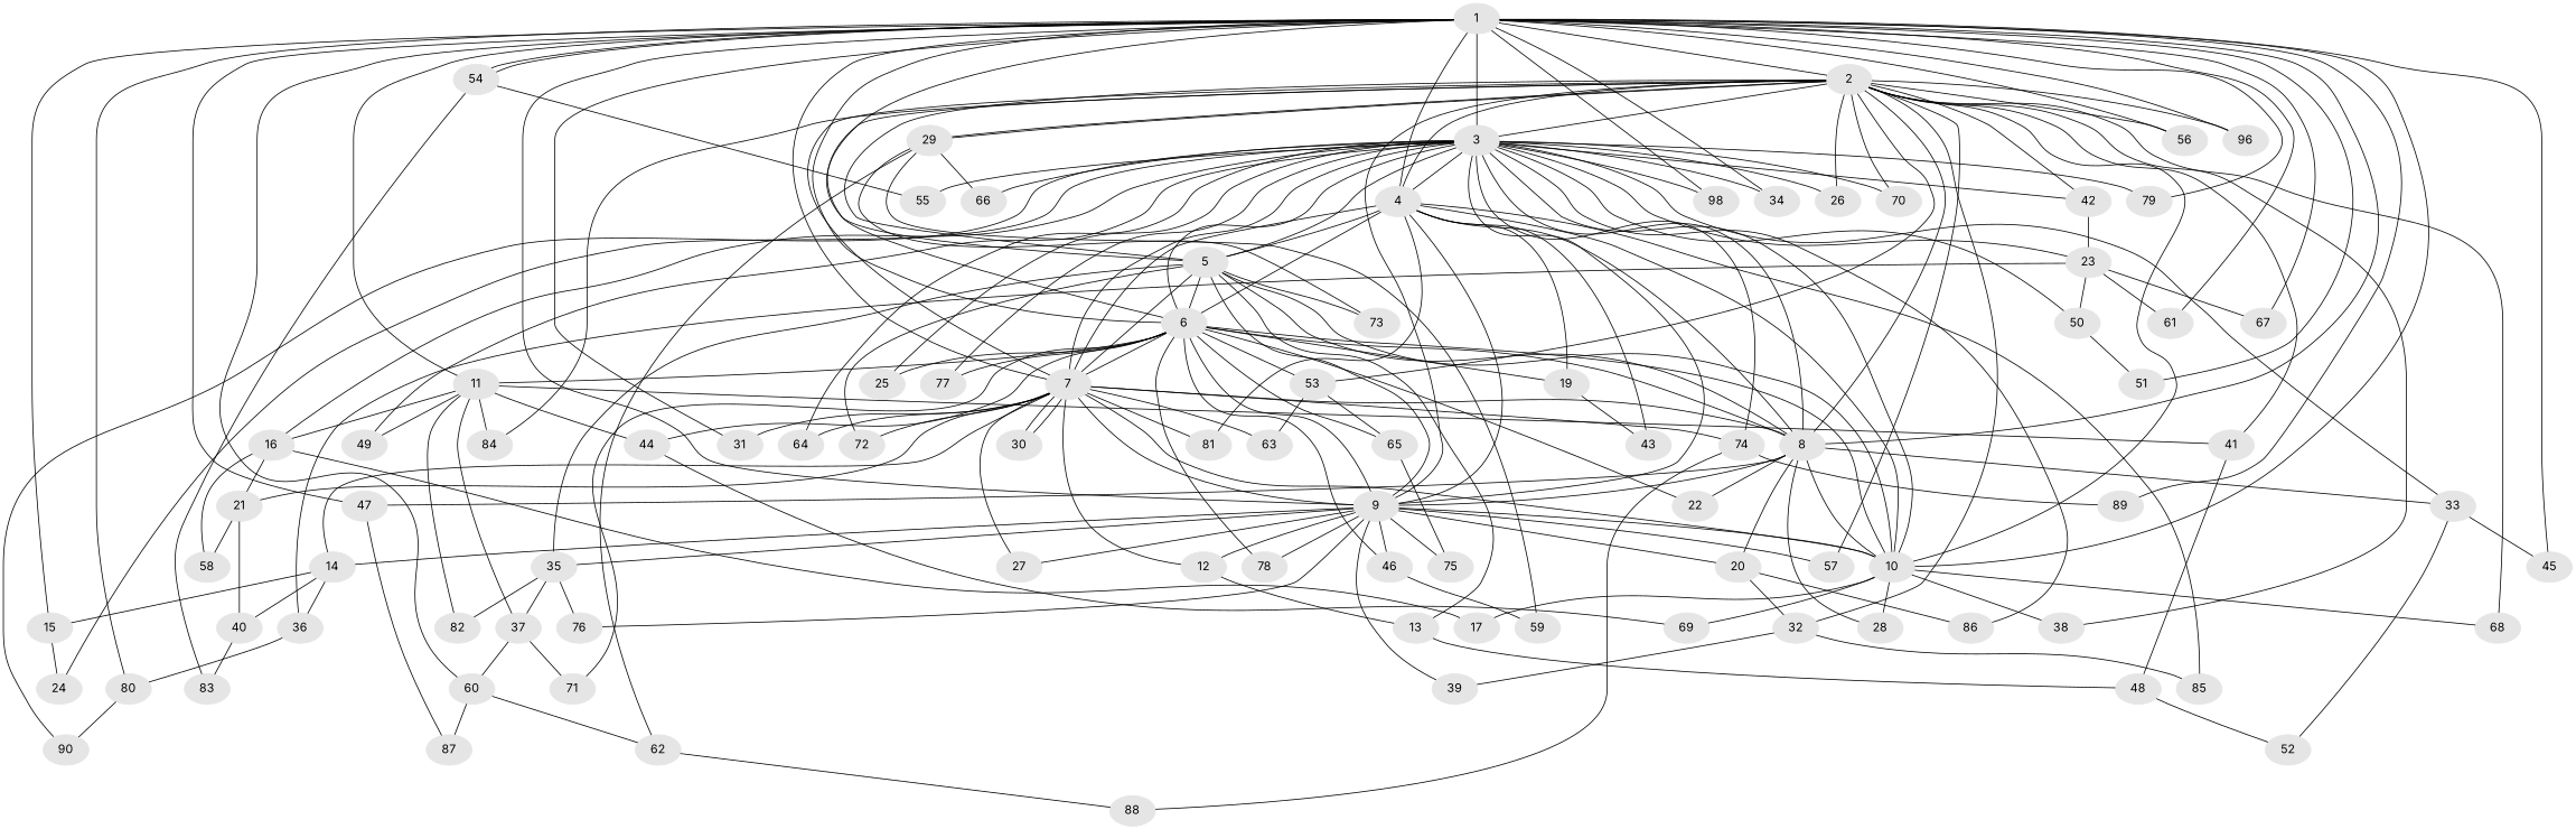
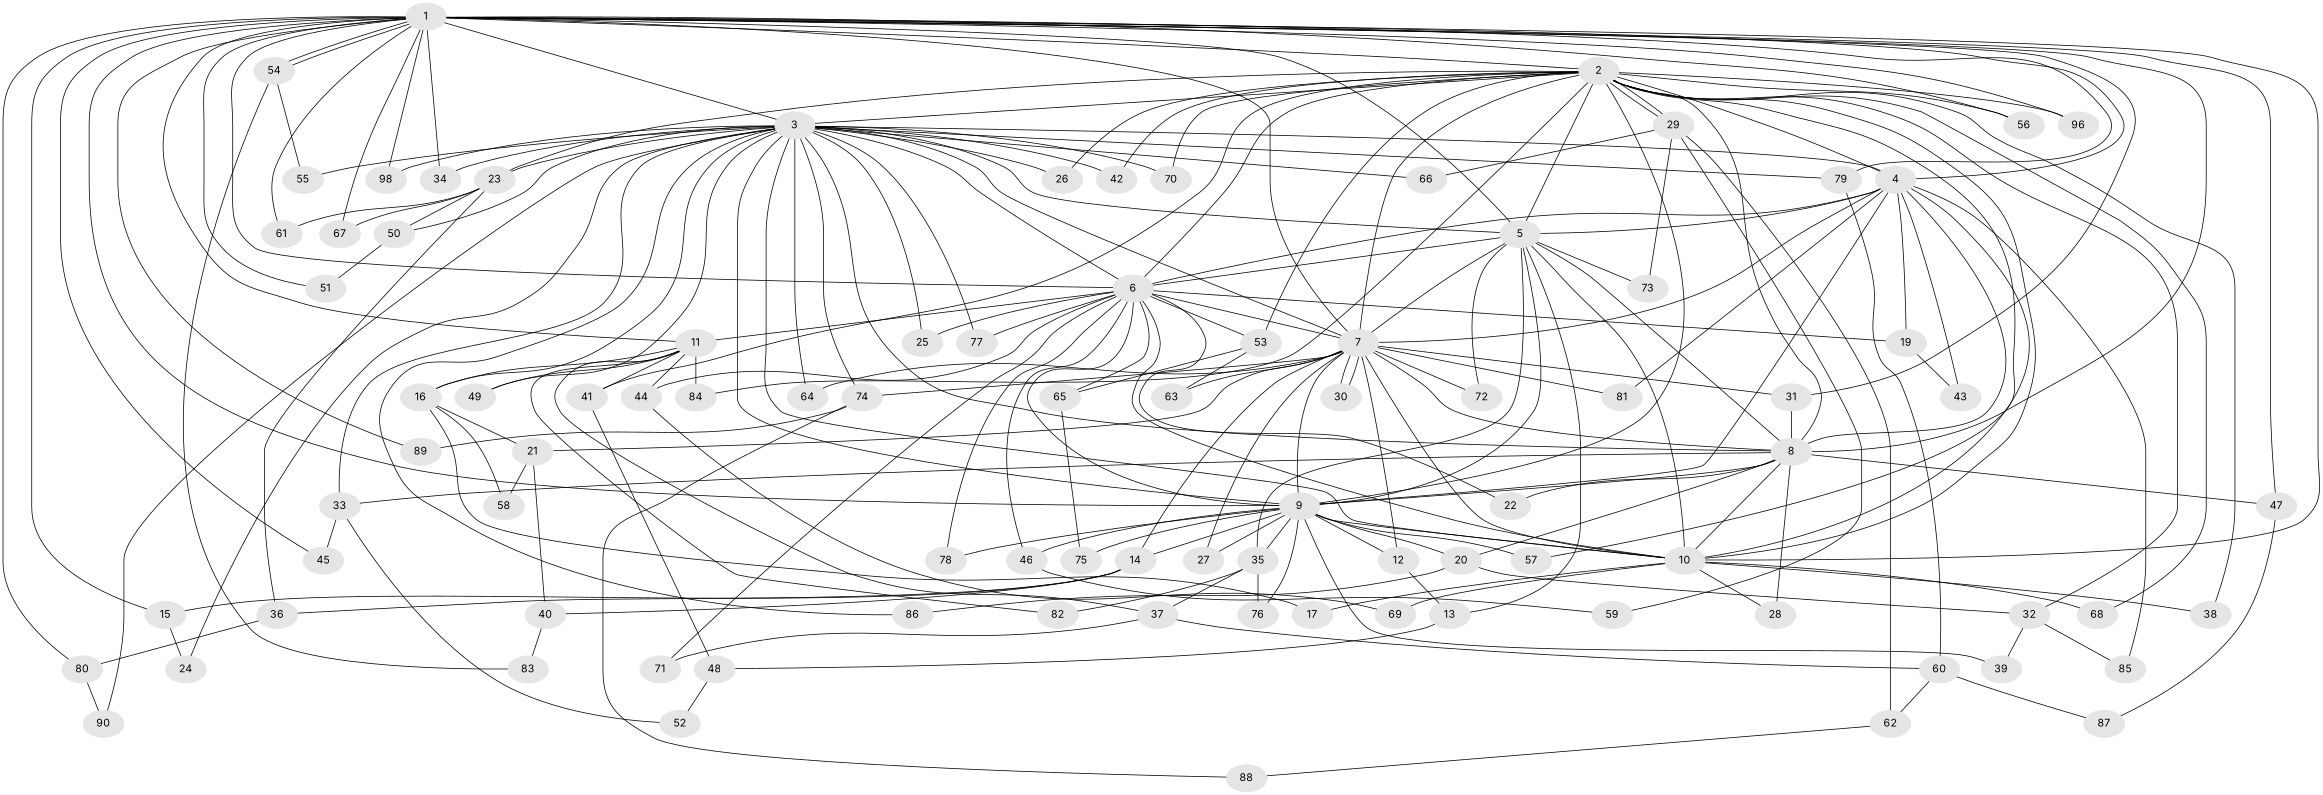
  graph {
    fontname=Inter
    node [color=gray90 fontname=Inter style=filled]
    edge [fontname=Inter]
    1
    2
    3
    4
    5
    6
    7
    8
    9
    10
    11
    15
    n13 [label=98]
    31
    34
    45
    47
    51
    54
    56
    60
    61
    67
    79
    80
    89
    n27 [label=96]
    23
    26
    29
    32
    38
    41
    42
    53
    57
    68
    70
    84
    16
    24
    25
    33
    49
    50
    55
    64
    66
    74
    77
    86
    90
    19
    43
    81
    85
    13
    35
    72
    73
    22
    44
    46
    65
    71
    78
    12
    14
    21
    27
    30
    63
    20
    28
    39
    75
    76
    17
    69
    37
    82
    87
    83
    62
    36
    59
    48
    58
    52
    88
    40
    1 -- 2
    1 -- 3
    1 -- 4
    1 -- 5
    1 -- 6
    1 -- 7
    1 -- 8
    1 -- 9
    1 -- 10
    1 -- 11
    1 -- 15
    1 -- n13
    1 -- 31
    1 -- 34
    1 -- 45
    1 -- 47
    1 -- 51
    1 -- 54
    1 -- 54
    1 -- 56
-   1 -- 60
+   79 -- 60
    1 -- 61
    1 -- 67
    1 -- 79
    1 -- 80
    1 -- 89
    1 -- n27
    2 -- 3
    2 -- 4
    2 -- 5
    2 -- 6
    2 -- 7
    2 -- 8
    2 -- 9
    2 -- 10
    2 -- 56
    2 -- n27
-   42 -- 23
+   2 -- 23
    2 -- 26
    2 -- 29
    2 -- 29
    2 -- 32
    2 -- 38
    2 -- 41
    2 -- 42
    2 -- 53
    2 -- 57
    2 -- 68
    2 -- 70
    2 -- 84
    3 -- 4
    3 -- 5
    3 -- 6
    3 -- 7
    3 -- 8
    3 -- 9
    3 -- 10
    3 -- n13
    3 -- 34
    3 -- 79
    3 -- 23
    3 -- 26
    3 -- 42
    3 -- 70
    3 -- 16
    3 -- 24
    3 -- 25
    3 -- 33
    3 -- 49
    3 -- 50
    3 -- 55
    3 -- 64
    3 -- 66
    3 -- 74
    3 -- 77
    3 -- 86
    3 -- 90
    4 -- 5
    4 -- 6
    4 -- 7
    4 -- 8
    4 -- 9
    4 -- 10
    4 -- 19
    4 -- 43
    4 -- 81
    4 -- 85
    5 -- 6
    5 -- 7
    5 -- 8
    5 -- 9
    5 -- 10
    5 -- 13
    5 -- 35
    5 -- 72
    5 -- 73
    6 -- 7
-   6 -- 8
+   31 -- 8
    6 -- 9
    6 -- 10
    6 -- 11
    6 -- 53
    6 -- 25
    6 -- 77
    6 -- 19
    6 -- 22
    6 -- 44
    6 -- 46
    6 -- 65
    6 -- 71
    6 -- 78
    7 -- 8
    7 -- 9
    7 -- 10
    7 -- 31
    7 -- 64
    7 -- 74
    7 -- 81
    7 -- 72
    7 -- 12
    7 -- 14
    7 -- 21
    7 -- 27
    7 -- 30
    7 -- 30
    7 -- 63
    8 -- 9
    8 -- 10
    8 -- 47
    8 -- 33
    8 -- 22
    8 -- 20
    8 -- 28
    9 -- 10
    9 -- 57
    9 -- 35
    9 -- 46
    9 -- 78
    9 -- 12
    9 -- 14
    9 -- 27
    9 -- 20
    9 -- 39
    9 -- 75
    9 -- 76
    10 -- 38
    10 -- 68
    10 -- 28
    10 -- 17
    10 -- 69
    11 -- 41
    11 -- 84
    11 -- 16
    11 -- 49
    11 -- 44
    11 -- 37
    11 -- 82
    15 -- 24
    47 -- 87
    54 -- 55
    54 -- 83
    60 -- 87
    60 -- 62
    80 -- 90
    23 -- 61
    23 -- 67
    23 -- 50
    23 -- 36
    29 -- 66
    29 -- 73
    29 -- 62
    29 -- 59
    32 -- 85
    32 -- 39
    41 -- 48
    53 -- 65
    53 -- 63
    16 -- 21
    16 -- 17
    16 -- 58
    33 -- 45
    33 -- 52
    50 -- 51
    74 -- 89
    74 -- 88
    19 -- 43
    13 -- 48
    35 -- 76
    35 -- 37
    35 -- 82
    44 -- 69
    46 -- 59
    65 -- 75
    12 -- 13
    14 -- 15
    14 -- 36
    14 -- 40
    21 -- 58
    21 -- 40
    20 -- 32
    20 -- 86
    37 -- 60
    37 -- 71
    62 -- 88
    36 -- 80
    48 -- 52
    40 -- 83
  }
